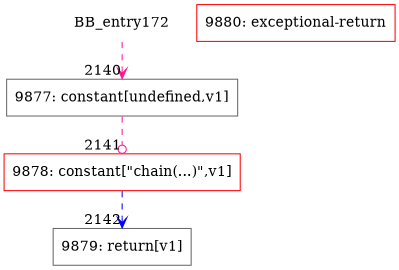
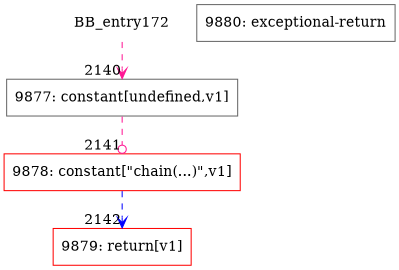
  digraph {
    rankdir=TD
    node [color=gray40 shape=record]
    edge [arrowhead=vee color=deeppink headport=n style=dashed tailport=s]
    n1 [color=red label=BB_entry172 shape=none]
    n2 [label="{9877: constant[undefined,v1]}"]
    n3 [color=red label="{9878: constant[\"chain(...)\",v1]}"]
-   n4 [label="{9879: return[v1]}"]
-   n5 [color=red label="{9880: exceptional-return}"]
+   n4 [color=red label="{9879: return[v1]}"]
+   n5 [label="{9880: exceptional-return}"]
    n1 -> n2 [headlabel="    2140"]
    n2 -> n3 [arrowhead=odot headlabel="      2141"]
    n3 -> n4 [color=blue headlabel="      2142"]
  }
